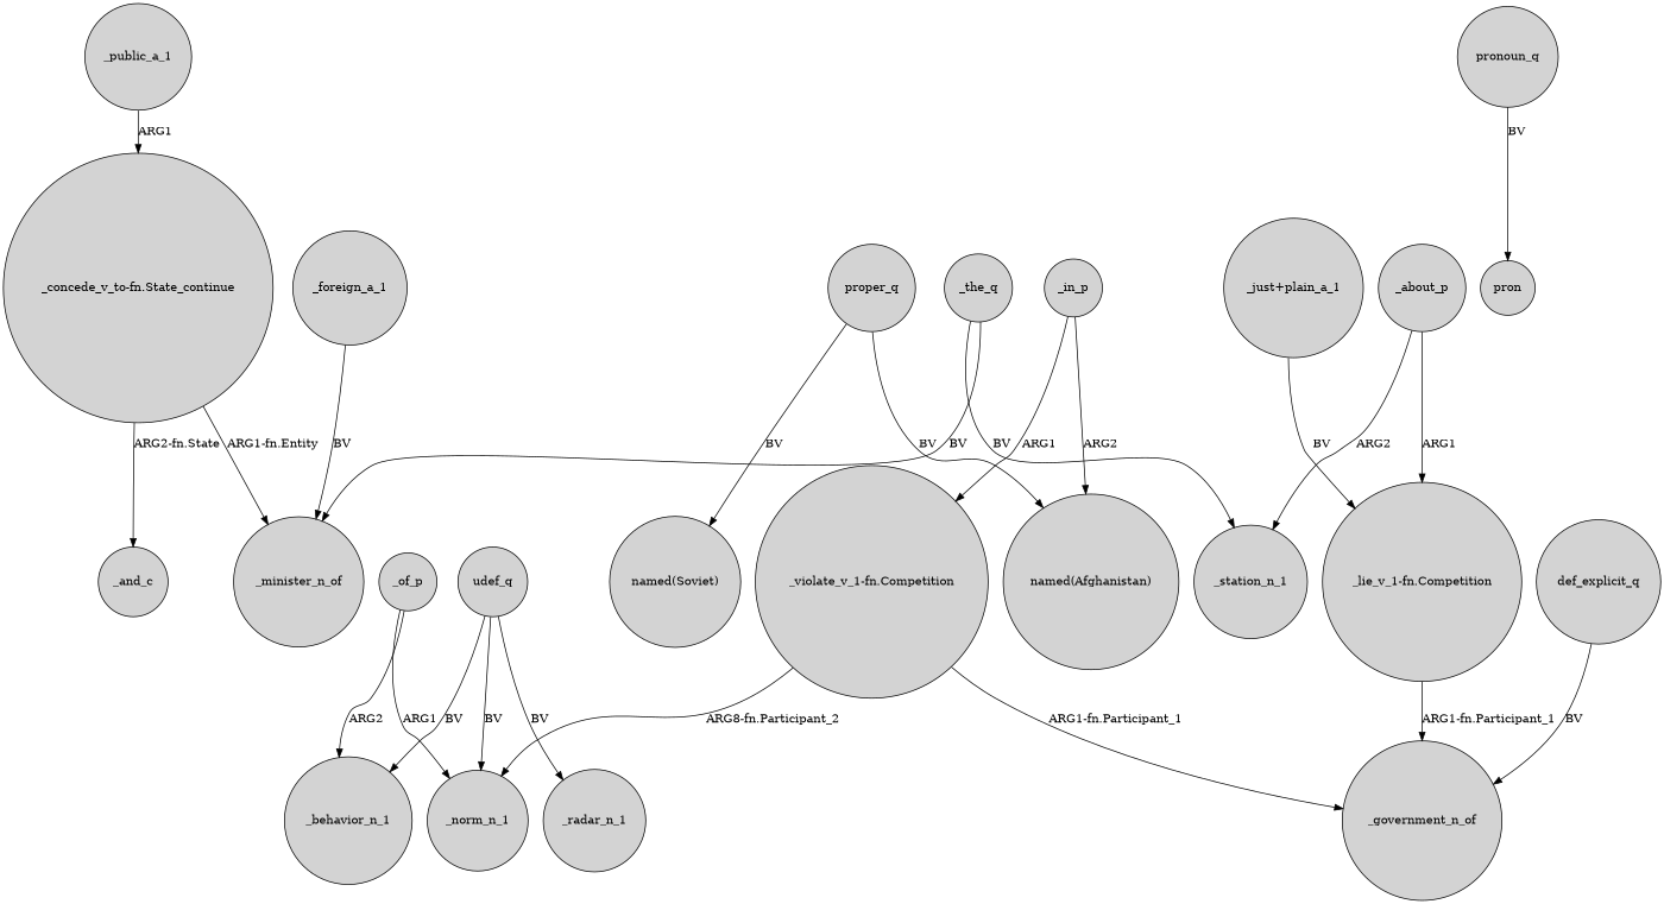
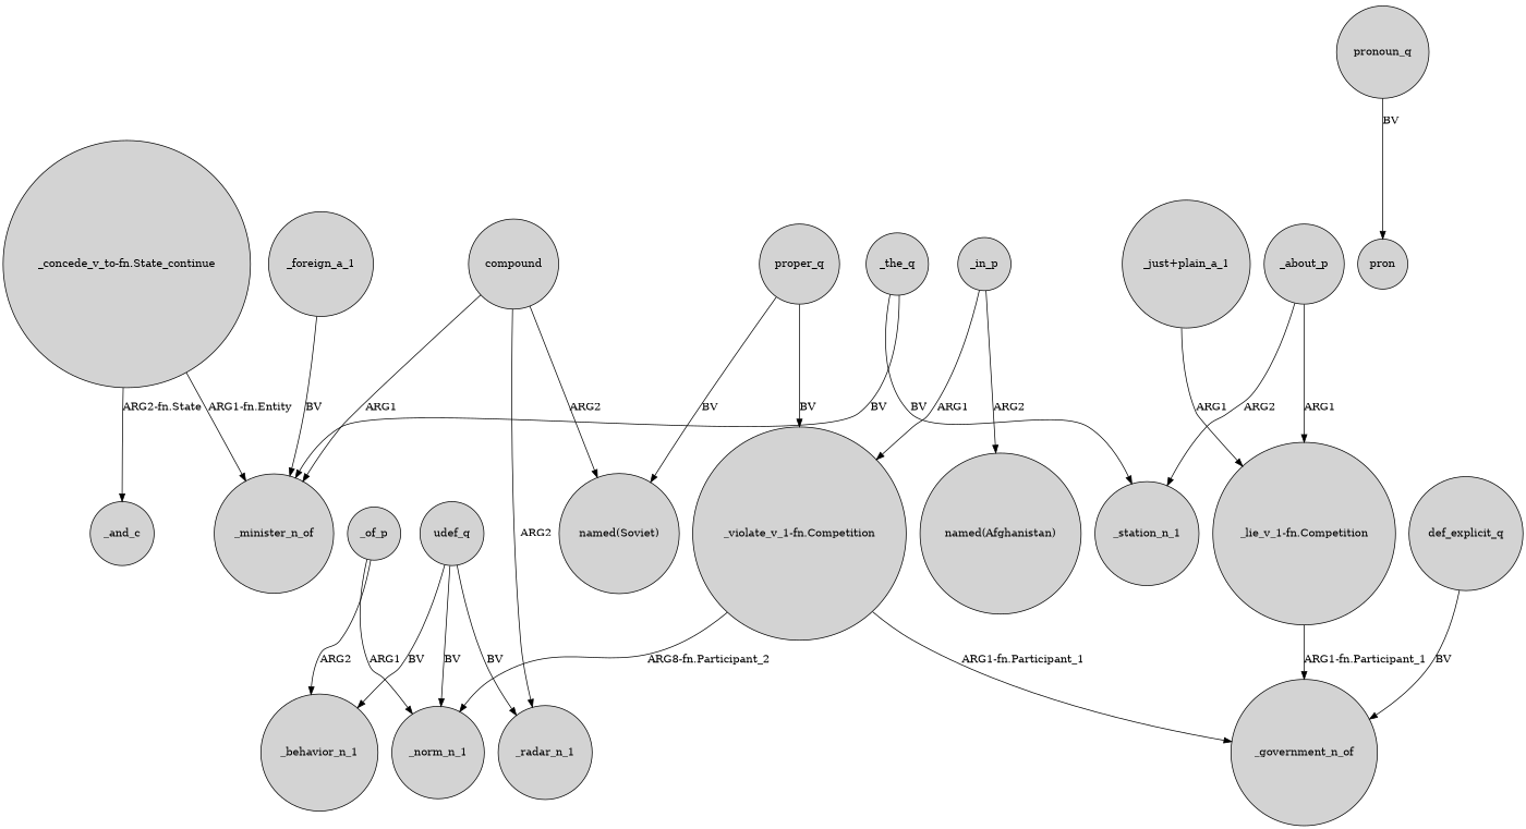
  digraph {
    node [shape=circle style=filled]
    "_violate_v_1-fn.Competition"
    _norm_n_1
    _government_n_of
    _the_q
    _station_n_1
    _minister_n_of
    def_explicit_q
    "_concede_v_to-fn.State_continue"
    _and_c
    _in_p
    "named(Afghanistan)"
+   compound
    _radar_n_1
    "named(Soviet)"
    "_lie_v_1-fn.Competition"
    _about_p
    _of_p
    _behavior_n_1
    udef_q
    pronoun_q
    pron
    proper_q
-   _public_a_1
    "_just+plain_a_1"
    _foreign_a_1
    "_violate_v_1-fn.Competition" -> _norm_n_1 [label="ARG8-fn.Participant_2"]
    "_violate_v_1-fn.Competition" -> _government_n_of [label="ARG1-fn.Participant_1"]
    _the_q -> _station_n_1 [label=BV]
    _the_q -> _minister_n_of [label=BV]
    def_explicit_q -> _government_n_of [label=BV]
    "_concede_v_to-fn.State_continue" -> _minister_n_of [label="ARG1-fn.Entity"]
    "_concede_v_to-fn.State_continue" -> _and_c [label="ARG2-fn.State"]
    _in_p -> "_violate_v_1-fn.Competition" [label=ARG1]
    _in_p -> "named(Afghanistan)" [label=ARG2]
+   compound -> _minister_n_of [label=ARG1]
+   compound -> _radar_n_1 [label=ARG2]
+   compound -> "named(Soviet)" [label=ARG2]
    "_lie_v_1-fn.Competition" -> _government_n_of [label="ARG1-fn.Participant_1"]
    _about_p -> _station_n_1 [label=ARG2]
    _about_p -> "_lie_v_1-fn.Competition" [label=ARG1]
    _of_p -> _norm_n_1 [label=ARG1]
    _of_p -> _behavior_n_1 [label=ARG2]
    udef_q -> _norm_n_1 [label=BV]
    udef_q -> _radar_n_1 [label=BV]
    udef_q -> _behavior_n_1 [label=BV]
    pronoun_q -> pron [label=BV]
-   proper_q -> "named(Afghanistan)" [label=BV]
+   proper_q -> "_violate_v_1-fn.Competition" [label=BV]
    proper_q -> "named(Soviet)" [label=BV]
-   _public_a_1 -> "_concede_v_to-fn.State_continue" [label=ARG1]
-   "_just+plain_a_1" -> "_lie_v_1-fn.Competition" [label=BV]
+   "_just+plain_a_1" -> "_lie_v_1-fn.Competition" [label=ARG1]
    _foreign_a_1 -> _minister_n_of [label=BV]
  }
